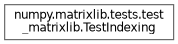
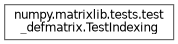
  digraph {
    rankdir=TB
-   n1 [color=grey40 fillcolor=white fontname=Helvetica fontsize=10 height=0.2 label="numpy.matrixlib.tests.test\l_matrixlib.TestIndexing" shape=box style=filled width=0.4]
+   n1 [color=grey40 fillcolor=white fontname=Helvetica fontsize=10 height=0.2 label="numpy.matrixlib.tests.test\l_defmatrix.TestIndexing" shape=box style=filled width=0.4]
  }
